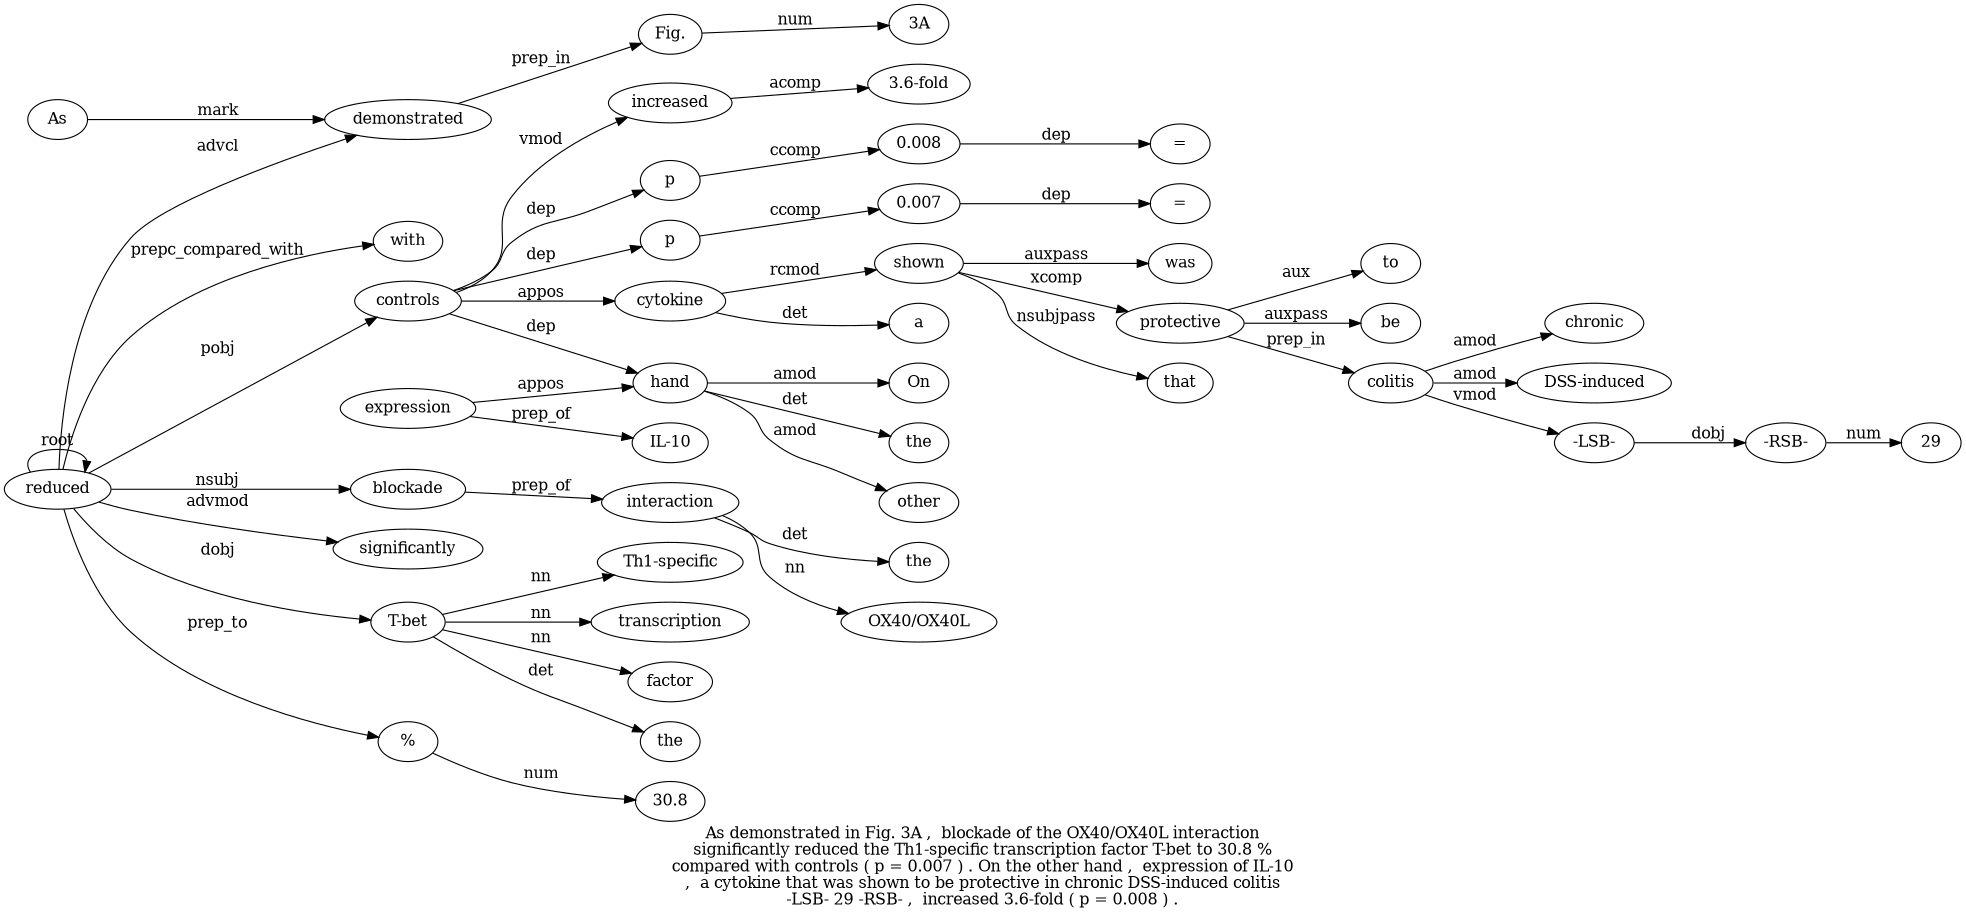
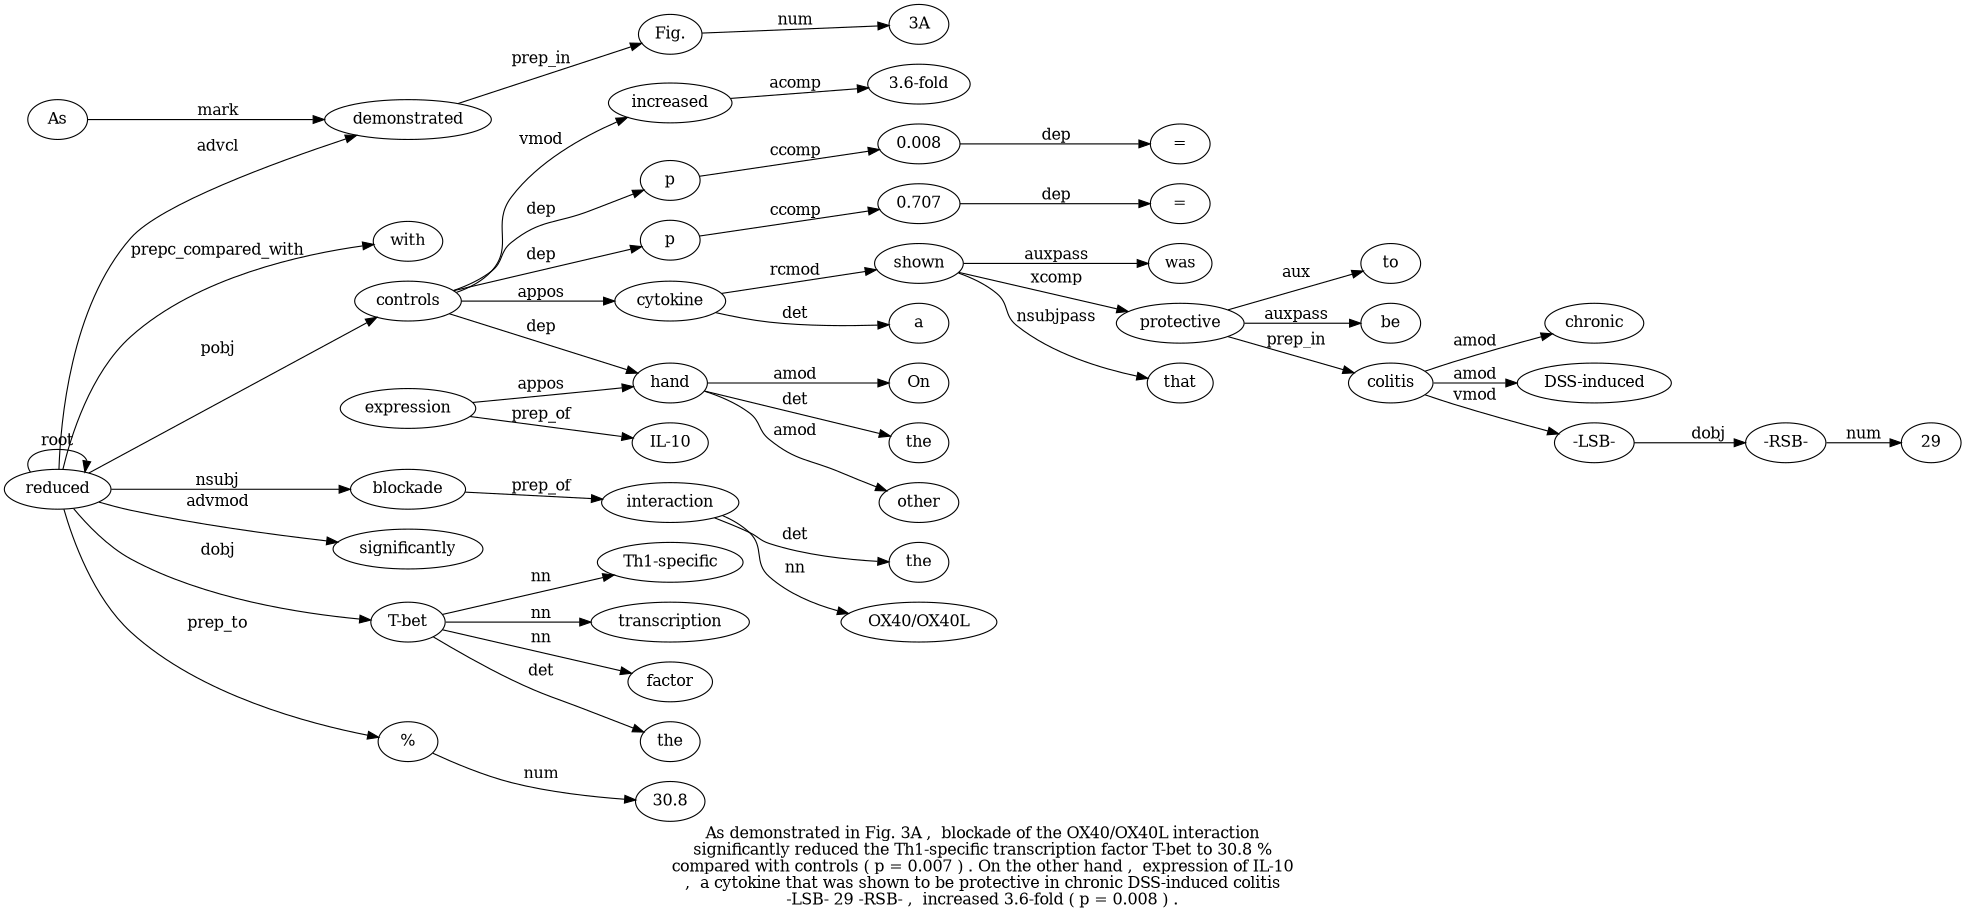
  digraph {
    label="As demonstrated in Fig. 3A ,  blockade of the OX40/OX40L interaction\nsignificantly reduced the Th1-specific transcription factor T-bet to 30.8 %\ncompared with controls ( p = 0.007 ) . On the other hand ,  expression of IL-10\n,  a cytokine that was shown to be protective in chronic DSS-induced colitis\n-LSB- 29 -RSB- ,  increased 3.6-fold ( p = 0.008 ) ."
    rankdir=LR
    node [fillcolor=white style=filled]
    n1 [label=demonstrated]
    n2 [label="Fig."]
    n3 [label=As]
    n4 [label="3A"]
    n5 [label=reduced]
    n6 [label=blockade]
    n7 [label=significantly]
    n8 [label="T-bet"]
    n9 [label="%"]
    n10 [label=with]
    n11 [label=controls]
    n12 [label=interaction]
    n13 [label=the]
    n14 [label="Th1-specific"]
    n15 [label=transcription]
    n16 [label=factor]
    n17 [label=30.8]
    n18 [label=p]
    n19 [label=hand]
    n20 [label=cytokine]
    n21 [label=increased]
    n22 [label=p]
    n23 [label=the]
    n24 [label="OX40/OX40L"]
-   n25 [label=0.007]
+   n25 [label=0.707]
    n26 [label=On]
    n27 [label=the]
    n28 [label=other]
    n29 [label=a]
    n30 [label=shown]
    n31 [label="3.6-fold"]
    n32 [label=0.008]
    n33 [label="="]
    n34 [label=expression]
    n35 [label="IL-10"]
    n36 [label=that]
    n37 [label=was]
    n38 [label=protective]
    n39 [label=to]
    n40 [label=be]
    n41 [label=colitis]
    n42 [label=chronic]
    n43 [label="DSS-induced"]
    n44 [label="-LSB-"]
    n45 [label="-RSB-"]
    n46 [label=29]
    n47 [label="="]
    n1 -> n2 [label=prep_in]
    n2 -> n4 [label=num]
    n3 -> n1 [label=mark]
    n5 -> n1 [label=advcl]
    n5 -> n5 [label=root]
    n5 -> n6 [label=nsubj]
    n5 -> n7 [label=advmod]
    n5 -> n8 [label=dobj]
    n5 -> n9 [label=prep_to]
    n5 -> n10 [label=prepc_compared_with]
    n5 -> n11 [label=pobj]
    n6 -> n12 [label=prep_of]
    n8 -> n13 [label=det]
    n8 -> n14 [label=nn]
    n8 -> n15 [label=nn]
    n8 -> n16 [label=nn]
    n9 -> n17 [label=num]
    n11 -> n18 [label=dep]
    n11 -> n19 [label=dep]
    n11 -> n20 [label=appos]
    n11 -> n21 [label=vmod]
    n11 -> n22 [label=dep]
    n12 -> n23 [label=det]
    n12 -> n24 [label=nn]
    n18 -> n25 [label=ccomp]
    n19 -> n26 [label=amod]
    n19 -> n27 [label=det]
    n19 -> n28 [label=amod]
    n20 -> n29 [label=det]
    n20 -> n30 [label=rcmod]
    n21 -> n31 [label=acomp]
    n22 -> n32 [label=ccomp]
    n25 -> n33 [label=dep]
    n30 -> n36 [label=nsubjpass]
    n30 -> n37 [label=auxpass]
    n30 -> n38 [label=xcomp]
    n32 -> n47 [label=dep]
    n34 -> n19 [label=appos]
    n34 -> n35 [label=prep_of]
    n38 -> n39 [label=aux]
    n38 -> n40 [label=auxpass]
    n38 -> n41 [label=prep_in]
    n41 -> n42 [label=amod]
    n41 -> n43 [label=amod]
    n41 -> n44 [label=vmod]
    n44 -> n45 [label=dobj]
    n45 -> n46 [label=num]
  }
